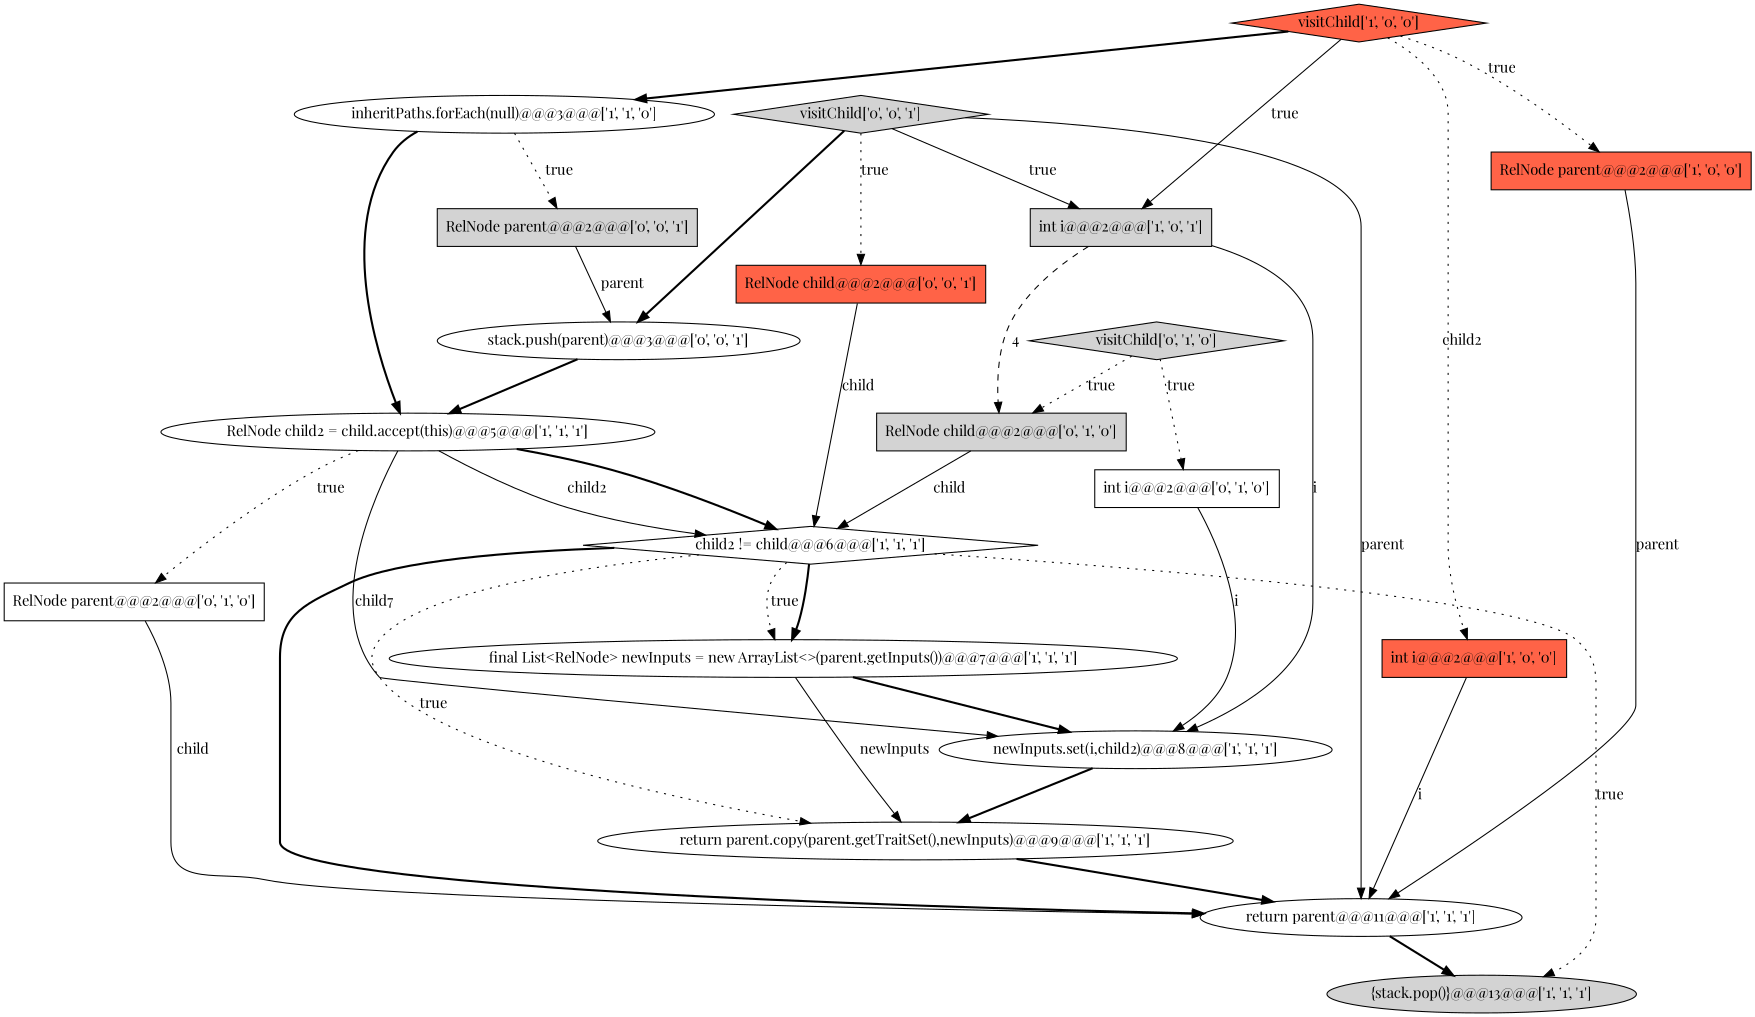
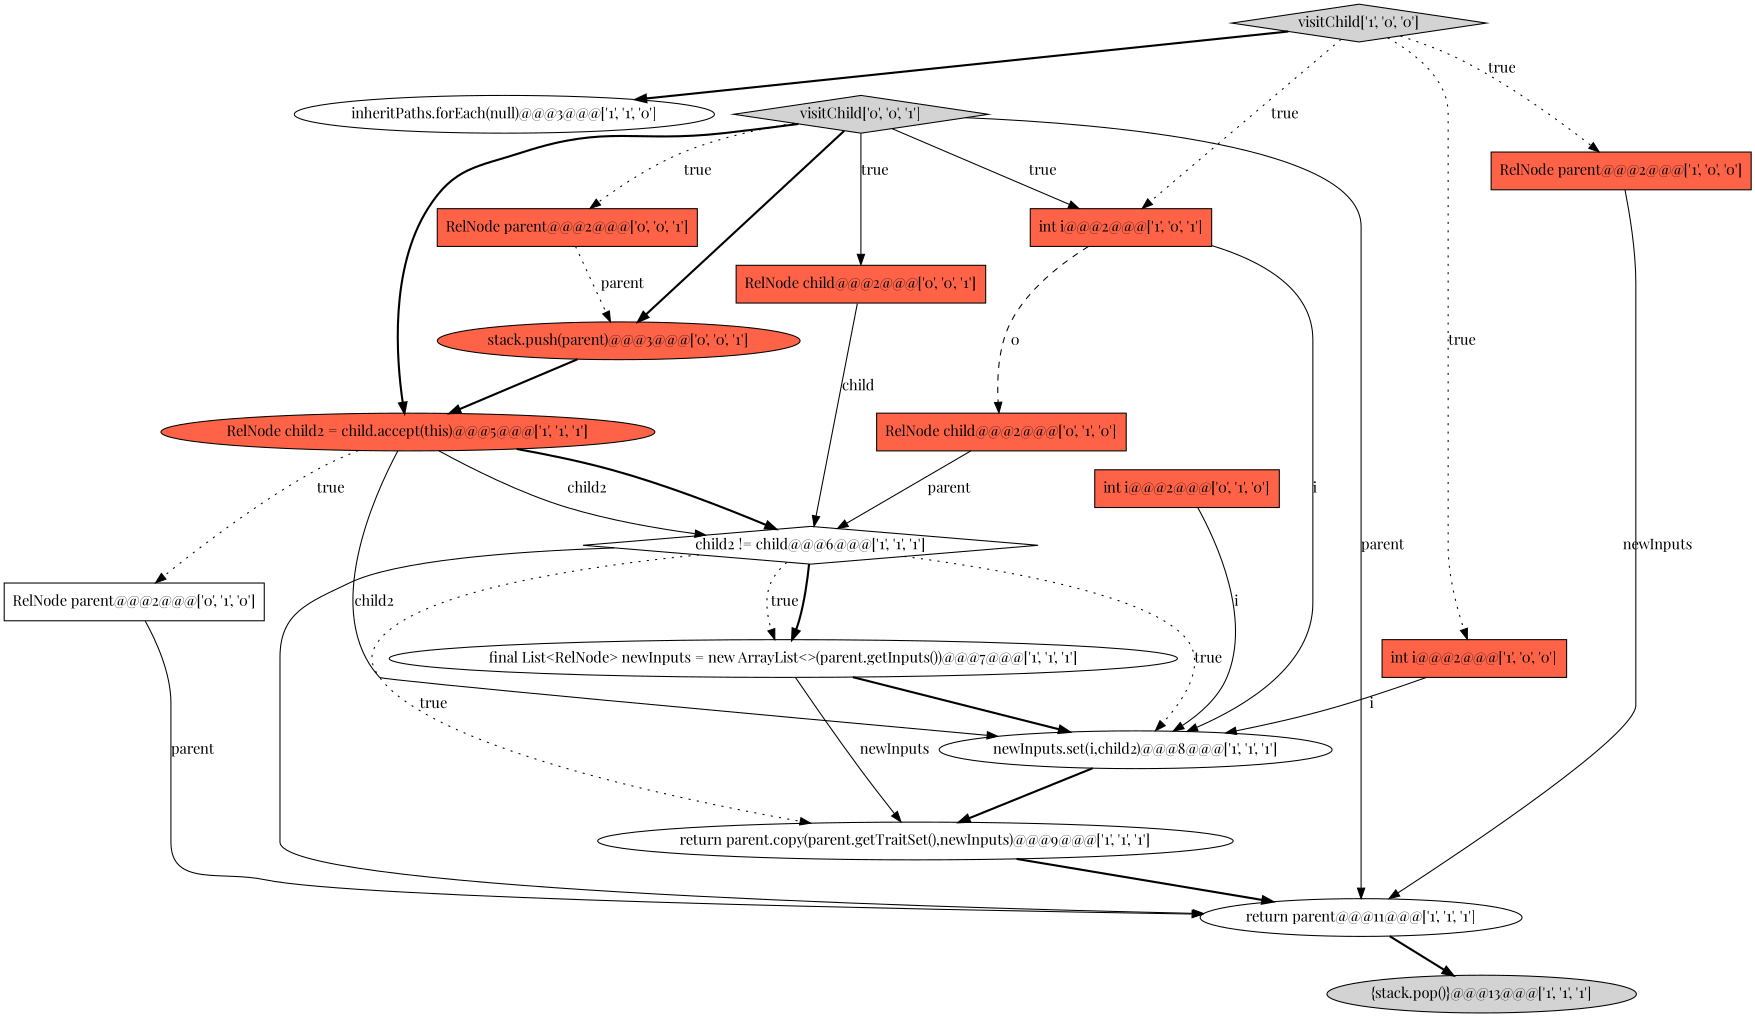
  digraph {
    fontname="Playfair Display"
    node [fillcolor=white fontname="Playfair Display" shape=ellipse style=filled]
    edge [fontname="Playfair Display" style=solid]
    n1 [label="child2 != child@@@6@@@['1', '1', '1']" shape=diamond]
    n2 [label="newInputs.set(i,child2)@@@8@@@['1', '1', '1']"]
    n3 [label="return parent@@@11@@@['1', '1', '1']"]
    n4 [label="final List<RelNode> newInputs = new ArrayList<>(parent.getInputs())@@@7@@@['1', '1', '1']"]
    n5 [label="return parent.copy(parent.getTraitSet(),newInputs)@@@9@@@['1', '1', '1']"]
    n6 [fillcolor=lightgray label="{stack.pop()}@@@13@@@['1', '1', '1']"]
-   n7 [fillcolor=lightgray label="RelNode child@@@2@@@['0', '1', '0']" shape=box]
+   n7 [fillcolor=tomato label="RelNode child@@@2@@@['0', '1', '0']" shape=box]
    n8 [fillcolor=lightgray label="visitChild['0', '0', '1']" shape=diamond]
    n9 [fillcolor=tomato label="RelNode child@@@2@@@['0', '0', '1']" shape=box]
-   n10 [label="stack.push(parent)@@@3@@@['0', '0', '1']"]
-   n11 [fillcolor=lightgray label="RelNode parent@@@2@@@['0', '0', '1']" shape=box]
-   n12 [fillcolor=lightgray label="int i@@@2@@@['1', '0', '1']" shape=box]
-   n13 [label="RelNode child2 = child.accept(this)@@@5@@@['1', '1', '1']"]
-   n14 [fillcolor=lightgray label="visitChild['0', '1', '0']" shape=diamond]
-   n15 [label="int i@@@2@@@['0', '1', '0']" shape=box]
+   n10 [fillcolor=tomato label="stack.push(parent)@@@3@@@['0', '0', '1']"]
+   n11 [fillcolor=tomato label="RelNode parent@@@2@@@['0', '0', '1']" shape=box]
+   n12 [fillcolor=tomato label="int i@@@2@@@['1', '0', '1']" shape=box]
+   n13 [fillcolor=tomato label="RelNode child2 = child.accept(this)@@@5@@@['1', '1', '1']"]
+   n15 [fillcolor=tomato label="int i@@@2@@@['0', '1', '0']" shape=box]
    n16 [label="inheritPaths.forEach(null)@@@3@@@['1', '1', '0']"]
    n17 [label="RelNode parent@@@2@@@['0', '1', '0']" shape=box]
    n18 [fillcolor=tomato label="RelNode parent@@@2@@@['1', '0', '0']" shape=box]
    n19 [fillcolor=tomato label="int i@@@2@@@['1', '0', '0']" shape=box]
-   n20 [fillcolor=tomato label="visitChild['1', '0', '0']" shape=diamond]
-   n1 -> n6 [label=true style=dotted]
-   n1 -> n3 [style=bold]
+   n20 [fillcolor=lightgray label="visitChild['1', '0', '0']" shape=diamond]
+   n1 -> n2 [label=true style=dotted]
+   n1 -> n3
    n1 -> n4 [label=true style=dotted]
    n1 -> n4 [style=bold]
    n1 -> n5 [label=true style=dotted]
    n2 -> n5 [style=bold]
    n3 -> n6 [style=bold]
    n4 -> n2 [style=bold]
    n4 -> n5 [label=newInputs]
    n5 -> n3 [style=bold]
-   n7 -> n1 [label=child]
+   n7 -> n1 [label=parent]
    n8 -> n3 [label=parent]
-   n8 -> n9 [label=true style=dotted]
+   n8 -> n9 [label=true]
    n8 -> n10 [style=bold]
-   n16 -> n11 [label=true style=dotted]
+   n8 -> n11 [label=true style=dotted]
    n8 -> n12 [label=true]
    n9 -> n1 [label=child]
    n10 -> n13 [style=bold]
-   n11 -> n10 [label=parent]
+   n11 -> n10 [label=parent style=dotted]
    n12 -> n2 [label=i]
-   n12 -> n7 [label=4 style=dashed]
+   n12 -> n7 [label=0 style=dashed]
    n13 -> n1 [style=bold]
    n13 -> n1 [label=child2]
-   n13 -> n2 [label=child7]
+   n13 -> n2 [label=child2]
    n13 -> n17 [label=true style=dotted]
-   n14 -> n7 [label=true style=dotted]
-   n14 -> n15 [label=true style=dotted]
    n15 -> n2 [label=i]
-   n16 -> n13 [style=bold]
-   n17 -> n3 [label=child]
-   n18 -> n3 [label=parent]
-   n19 -> n3 [label=i]
-   n20 -> n12 [label=true]
+   n8 -> n13 [style=bold]
+   n17 -> n3 [label=parent]
+   n18 -> n3 [label=newInputs]
+   n19 -> n2 [label=i]
+   n20 -> n12 [label=true style=dotted]
    n20 -> n16 [style=bold]
    n20 -> n18 [label=true style=dotted]
-   n20 -> n19 [label=child2 style=dotted]
+   n20 -> n19 [label=true style=dotted]
  }
